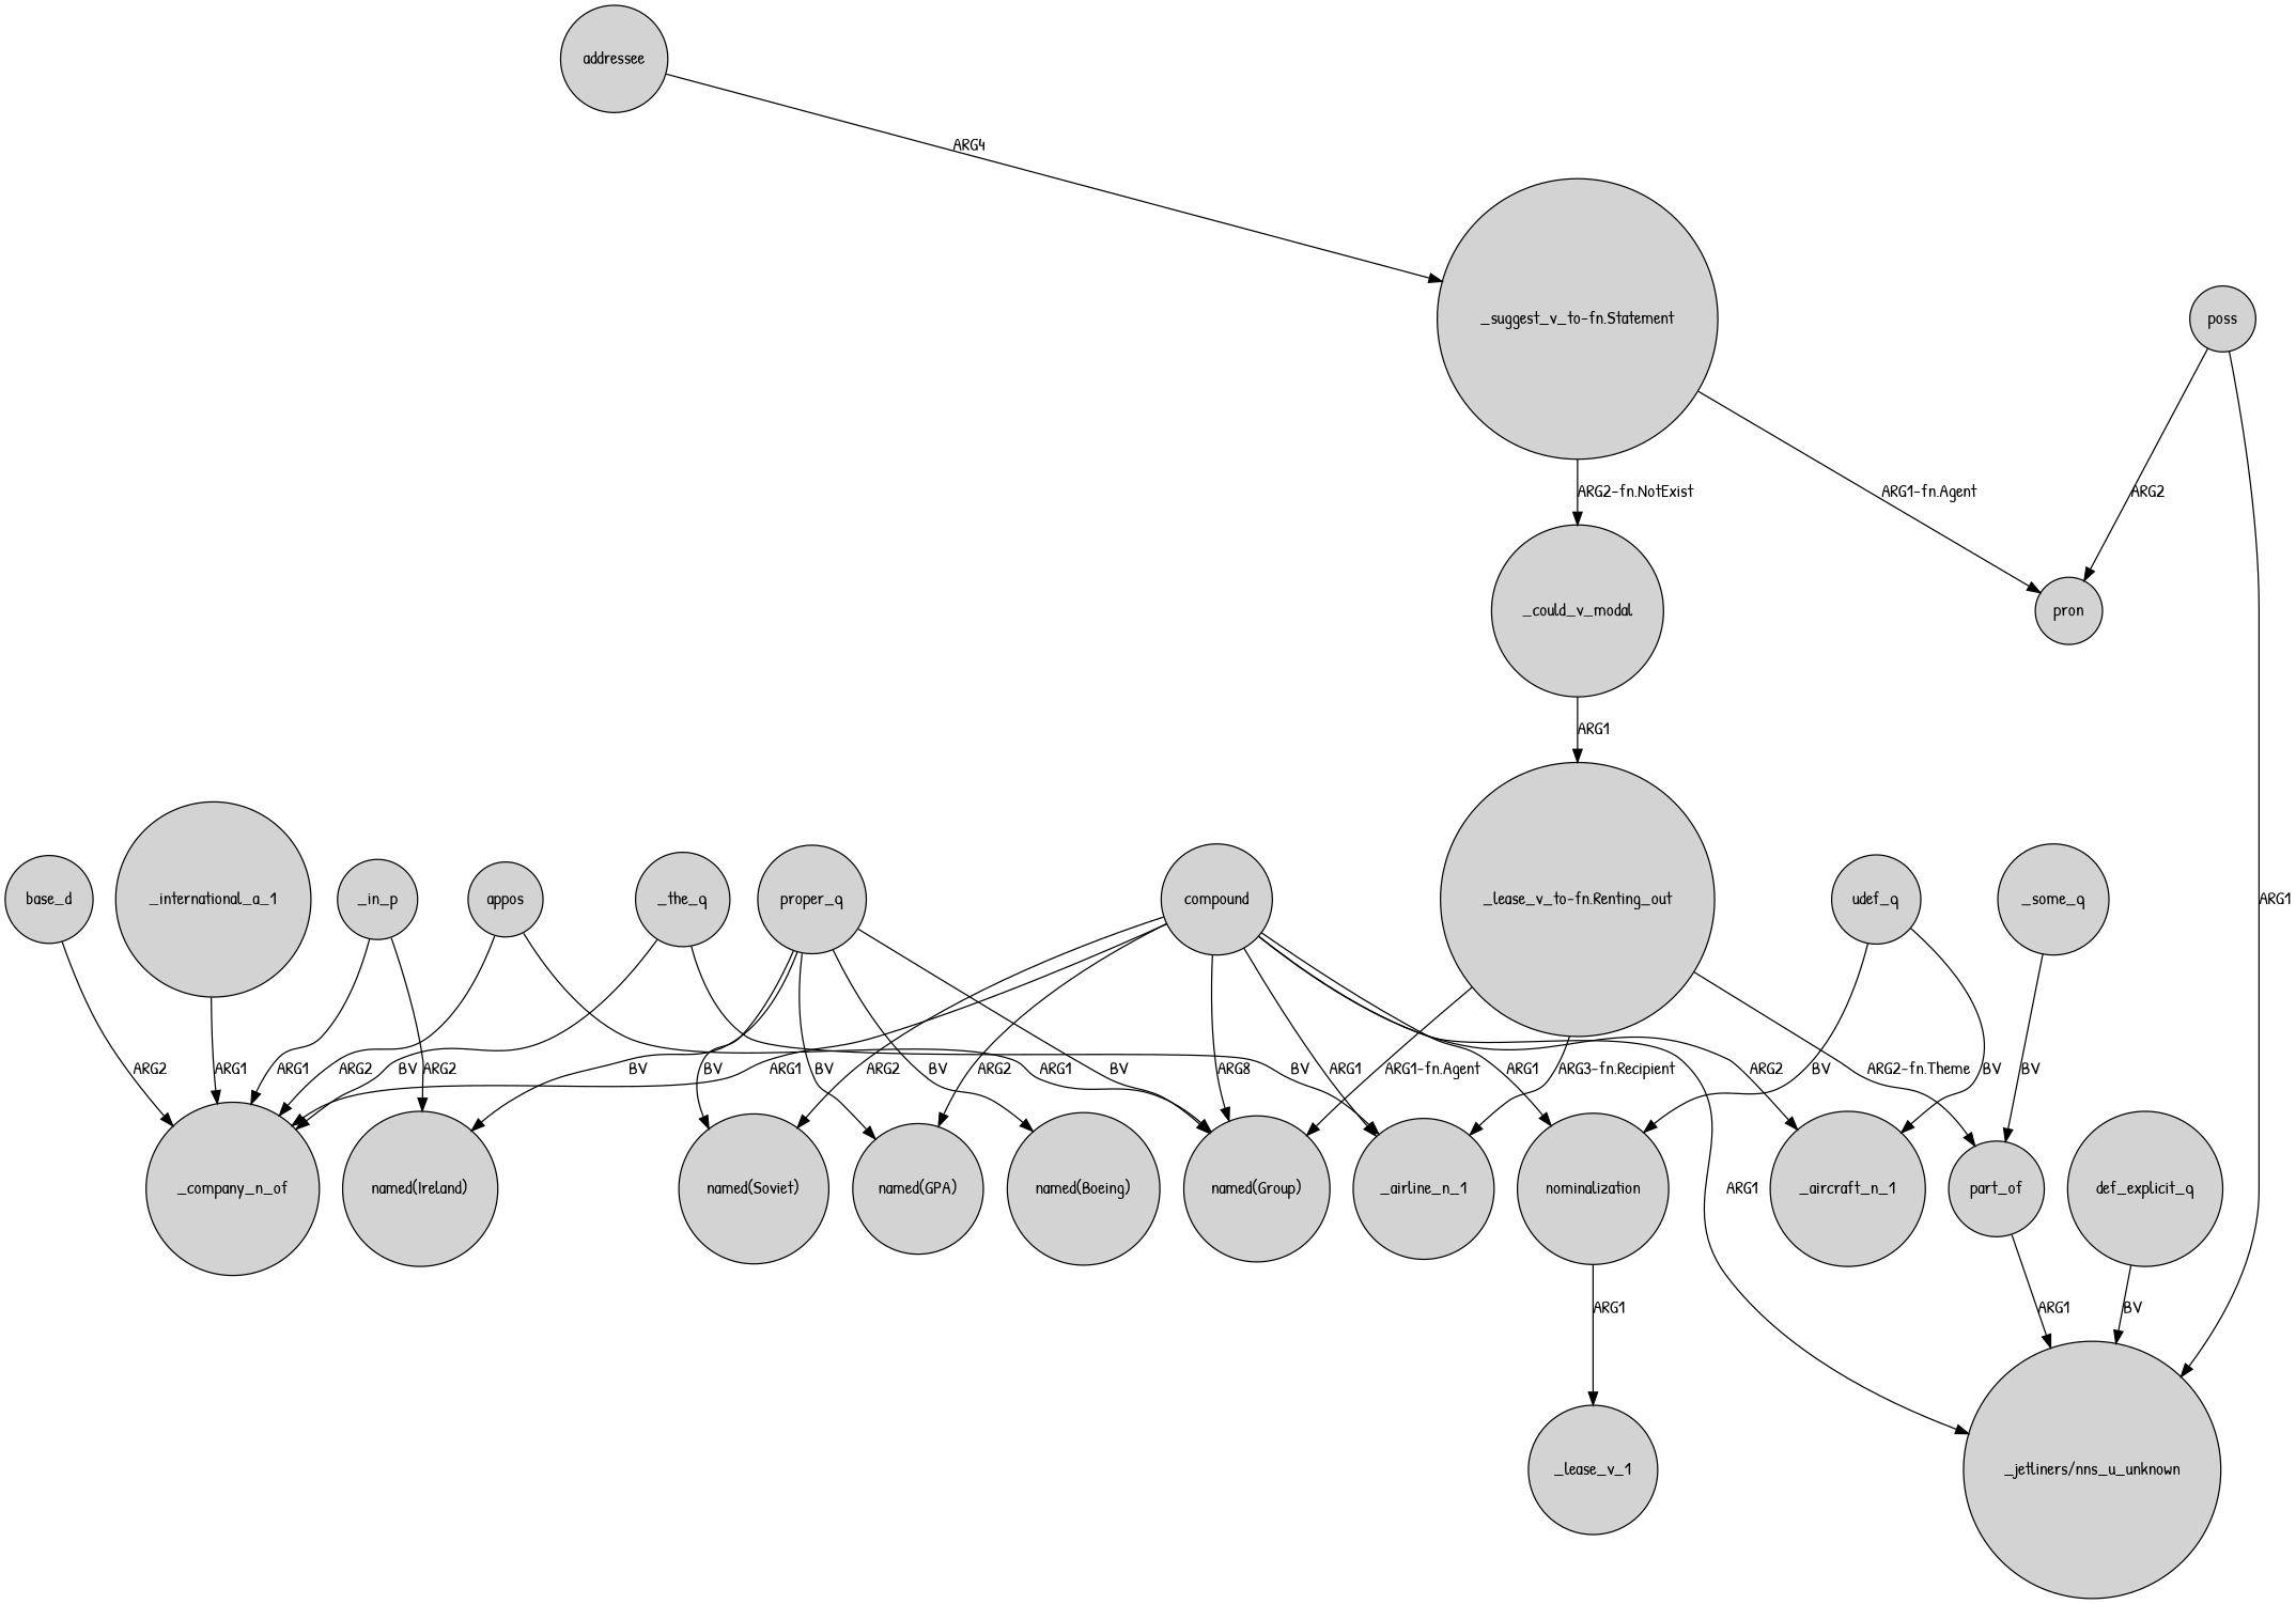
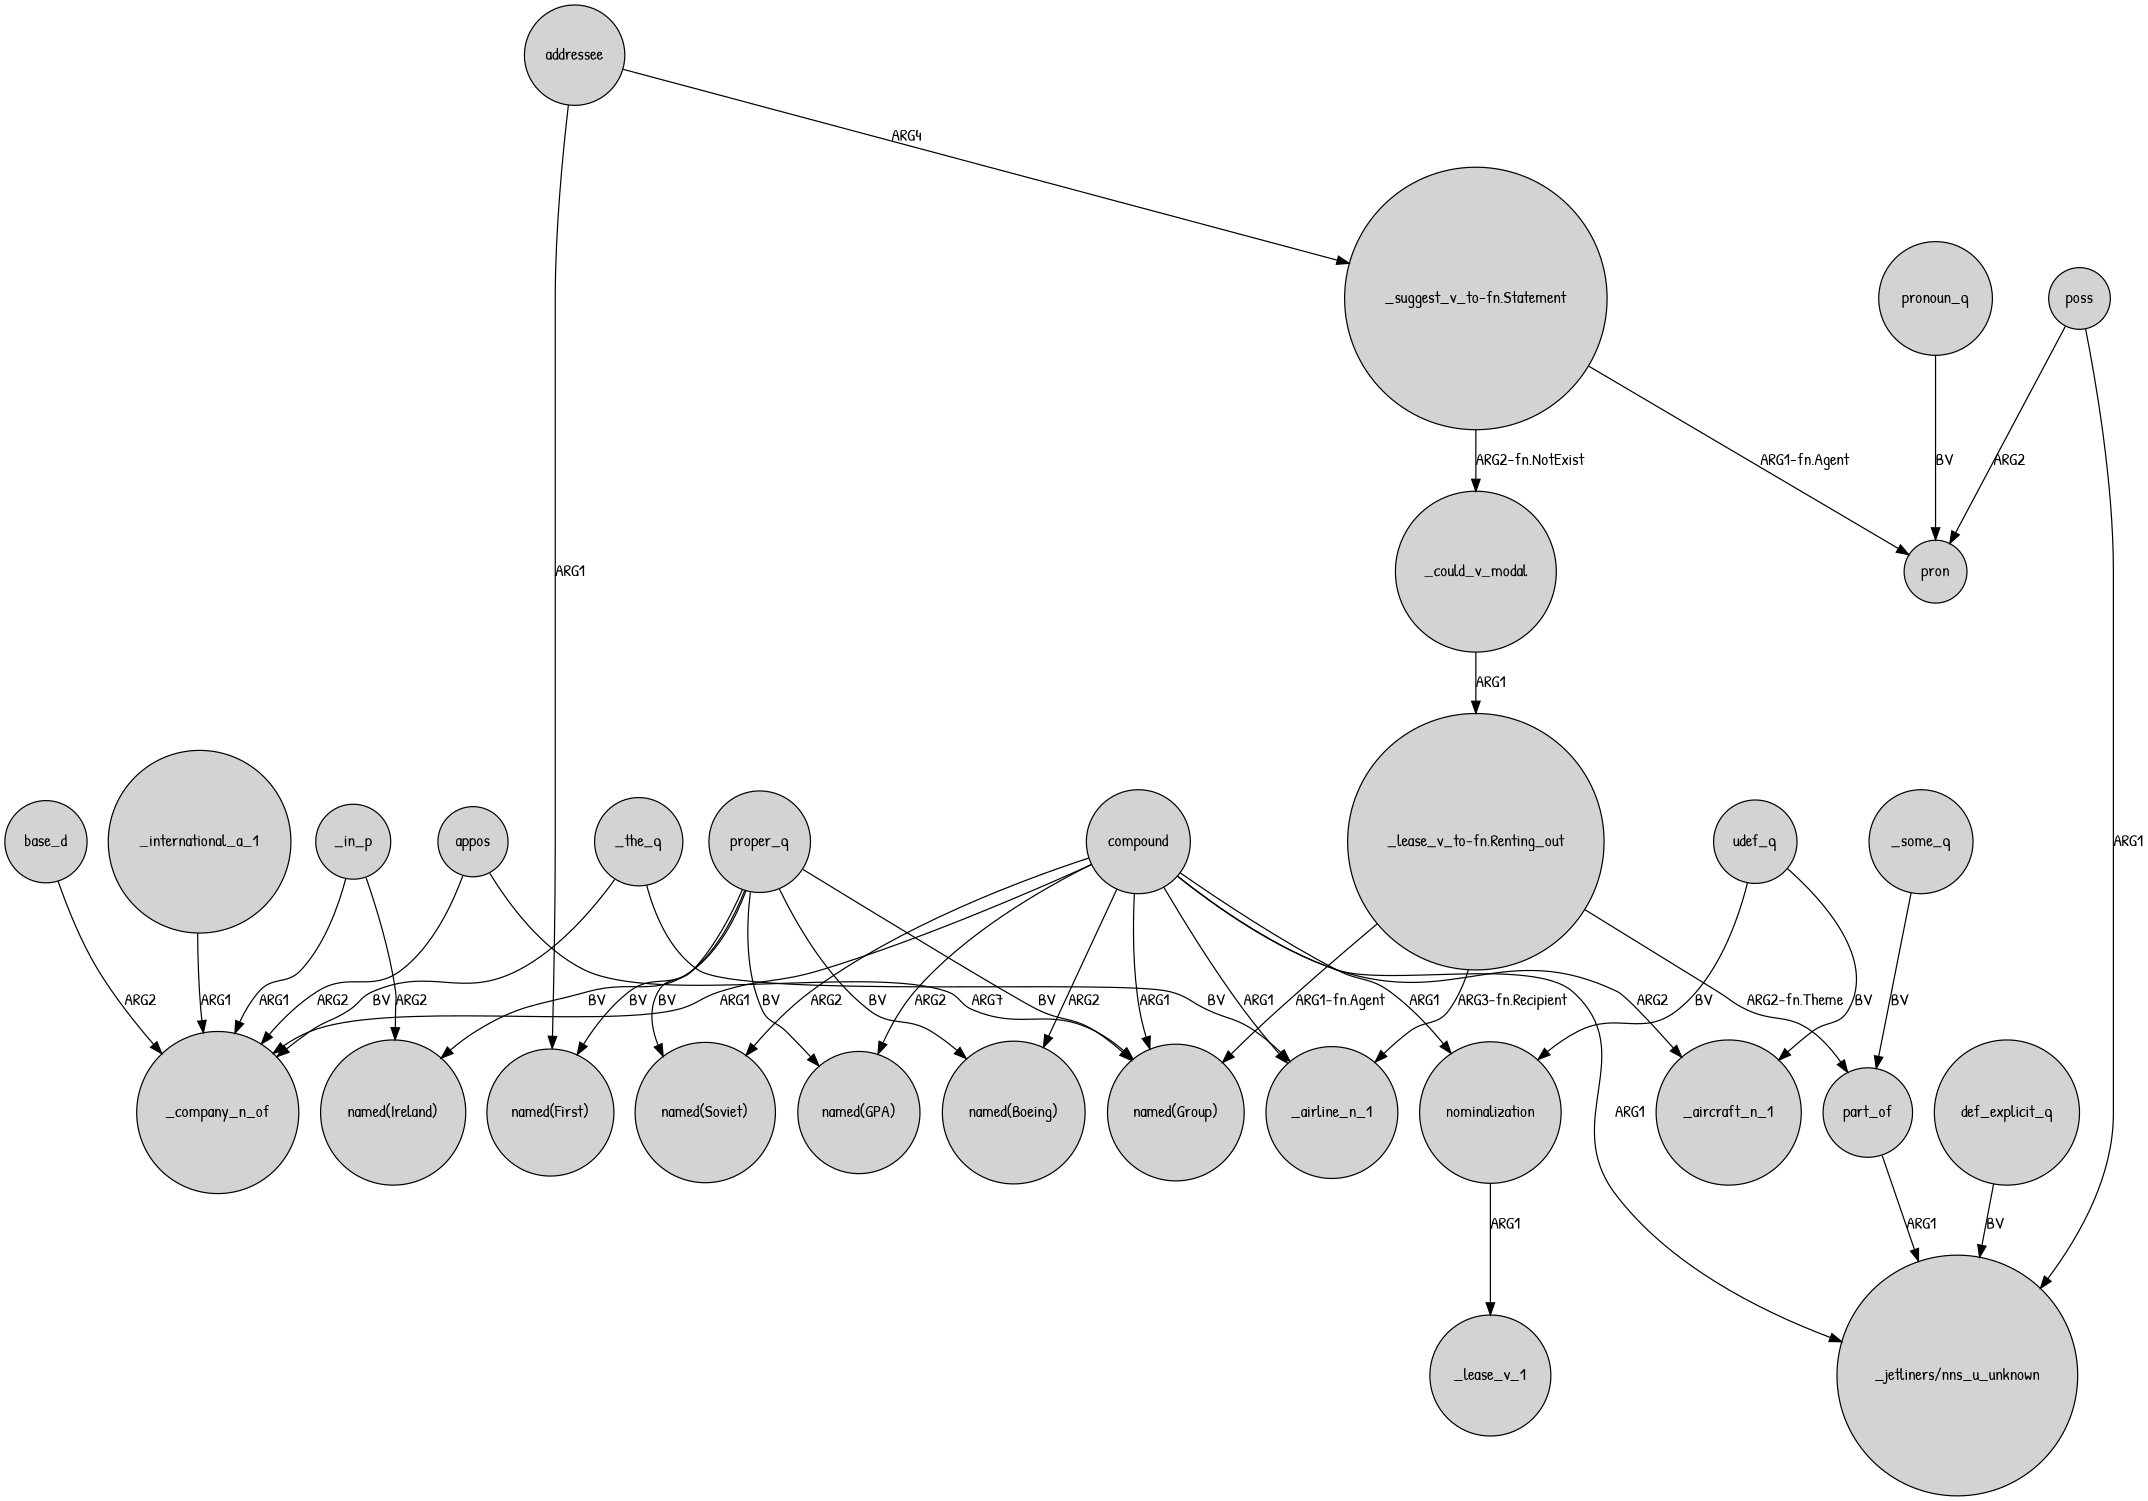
  digraph {
    fontname="Patrick Hand"
    node [fontname="Patrick Hand" shape=circle style=filled]
    edge [fontname="Patrick Hand"]
    proper_q
    "named(Ireland)"
    "named(Group)"
+   "named(First)"
    "named(Boeing)"
    "named(Soviet)"
    "named(GPA)"
    "_suggest_v_to-fn.Statement"
    pron
    _could_v_modal
    "_lease_v_to-fn.Renting_out"
    _in_p
    _company_n_of
    poss
    "_jetliners/nns_u_unknown"
    part_of
    _airline_n_1
    def_explicit_q
    _the_q
    compound
    _aircraft_n_1
    nominalization
    _lease_v_1
    udef_q
    _some_q
+   pronoun_q
    addressee
    appos
    n29 [label=base_d]
    _international_a_1
    proper_q -> "named(Ireland)" [label=BV]
    proper_q -> "named(Group)" [label=BV]
+   proper_q -> "named(First)" [label=BV]
    proper_q -> "named(Boeing)" [label=BV]
    proper_q -> "named(Soviet)" [label=BV]
    proper_q -> "named(GPA)" [label=BV]
    "_suggest_v_to-fn.Statement" -> pron [label="ARG1-fn.Agent"]
    "_suggest_v_to-fn.Statement" -> _could_v_modal [label="ARG2-fn.NotExist"]
    _could_v_modal -> "_lease_v_to-fn.Renting_out" [label=ARG1]
    "_lease_v_to-fn.Renting_out" -> "named(Group)" [label="ARG1-fn.Agent"]
    "_lease_v_to-fn.Renting_out" -> part_of [label="ARG2-fn.Theme"]
    "_lease_v_to-fn.Renting_out" -> _airline_n_1 [label="ARG3-fn.Recipient"]
    _in_p -> "named(Ireland)" [label=ARG2]
    _in_p -> _company_n_of [label=ARG1]
    poss -> pron [label=ARG2]
    poss -> "_jetliners/nns_u_unknown" [label=ARG1]
    part_of -> "_jetliners/nns_u_unknown" [label=ARG1]
    def_explicit_q -> "_jetliners/nns_u_unknown" [label=BV]
    _the_q -> _company_n_of [label=BV]
    _the_q -> _airline_n_1 [label=BV]
-   compound -> "named(Group)" [label=ARG8]
+   compound -> "named(Group)" [label=ARG1]
+   compound -> "named(Boeing)" [label=ARG2]
    compound -> "named(Soviet)" [label=ARG2]
    compound -> "named(GPA)" [label=ARG2]
    compound -> _company_n_of [label=ARG1]
    compound -> "_jetliners/nns_u_unknown" [label=ARG1]
    compound -> _airline_n_1 [label=ARG1]
    compound -> _aircraft_n_1 [label=ARG2]
    compound -> nominalization [label=ARG1]
    nominalization -> _lease_v_1 [label=ARG1]
    udef_q -> _aircraft_n_1 [label=BV]
    udef_q -> nominalization [label=BV]
    _some_q -> part_of [label=BV]
+   pronoun_q -> pron [label=BV]
+   addressee -> "named(First)" [label=ARG1]
    addressee -> "_suggest_v_to-fn.Statement" [label=ARG4]
-   appos -> "named(Group)" [label=ARG1]
+   appos -> "named(Group)" [label=ARG7]
    appos -> _company_n_of [label=ARG2]
    n29 -> _company_n_of [label=ARG2]
    _international_a_1 -> _company_n_of [label=ARG1]
  }
